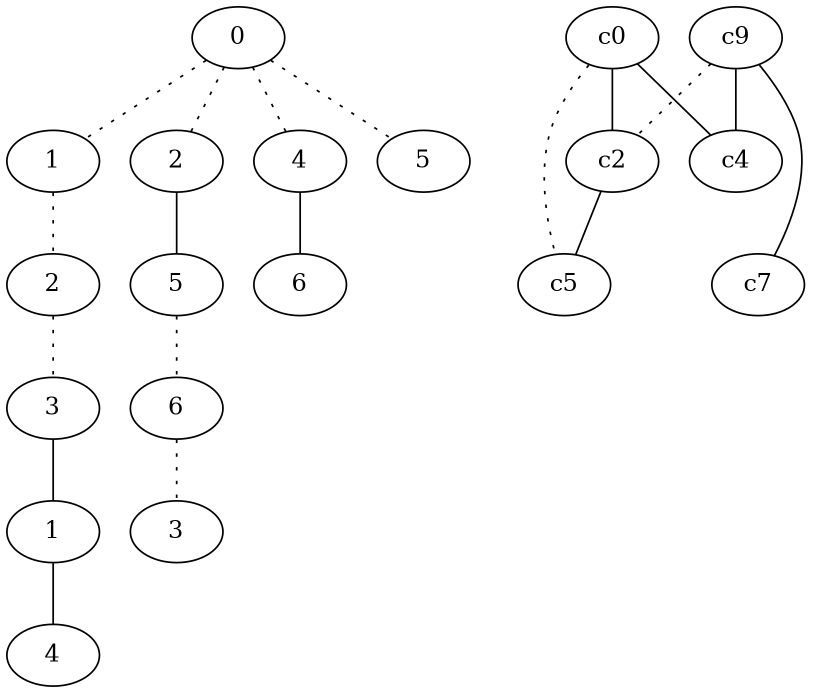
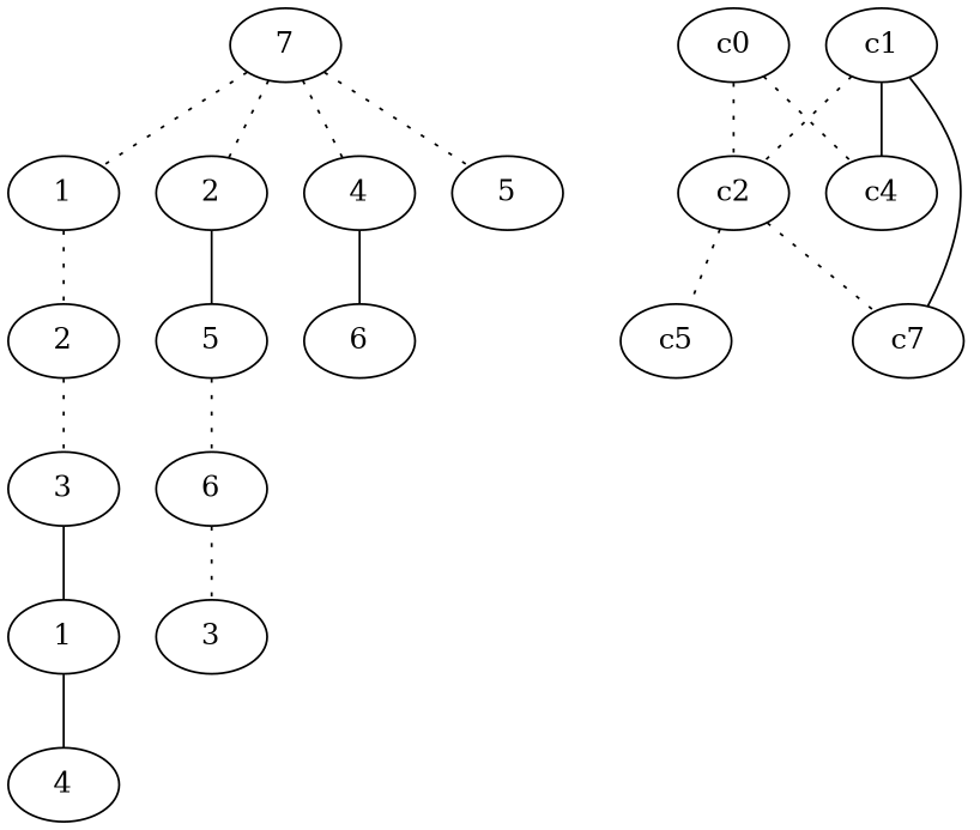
  graph {
    edge [style=dotted]
-   n1 [label=0]
+   n1 [label=7]
    n2 [label=1]
    n3 [label=2]
    n4 [label=4]
    n5 [label=5]
    n6 [label=2]
    n7 [label=5]
    n8 [label=6]
    n9 [label=3]
    n10 [label=1]
    n11 [label=4]
    n12 [label=6]
    n13 [label=3]
    c0
    c2
    c4
    c5
-   c1 [label=c9]
+   c1
    n19 [label=c7]
    n1 -- n2
    n1 -- n3
    n1 -- n4
    n1 -- n5
    n2 -- n6
    n3 -- n7 [style=""]
    n4 -- n8 [style=""]
    n6 -- n9
    n7 -- n12
    n9 -- n10 [style=""]
    n10 -- n11 [style=""]
    n12 -- n13
-   c0 -- c2 [style=solid]
-   c0 -- c4 [style=solid]
-   c0 -- c5
-   c2 -- c5 [style=""]
+   c0 -- c2
+   c0 -- c4
+   c2 -- c5
+   c2 -- n19
    c1 -- c2
    c1 -- c4 [style=""]
    c1 -- n19 [style=""]
  }
